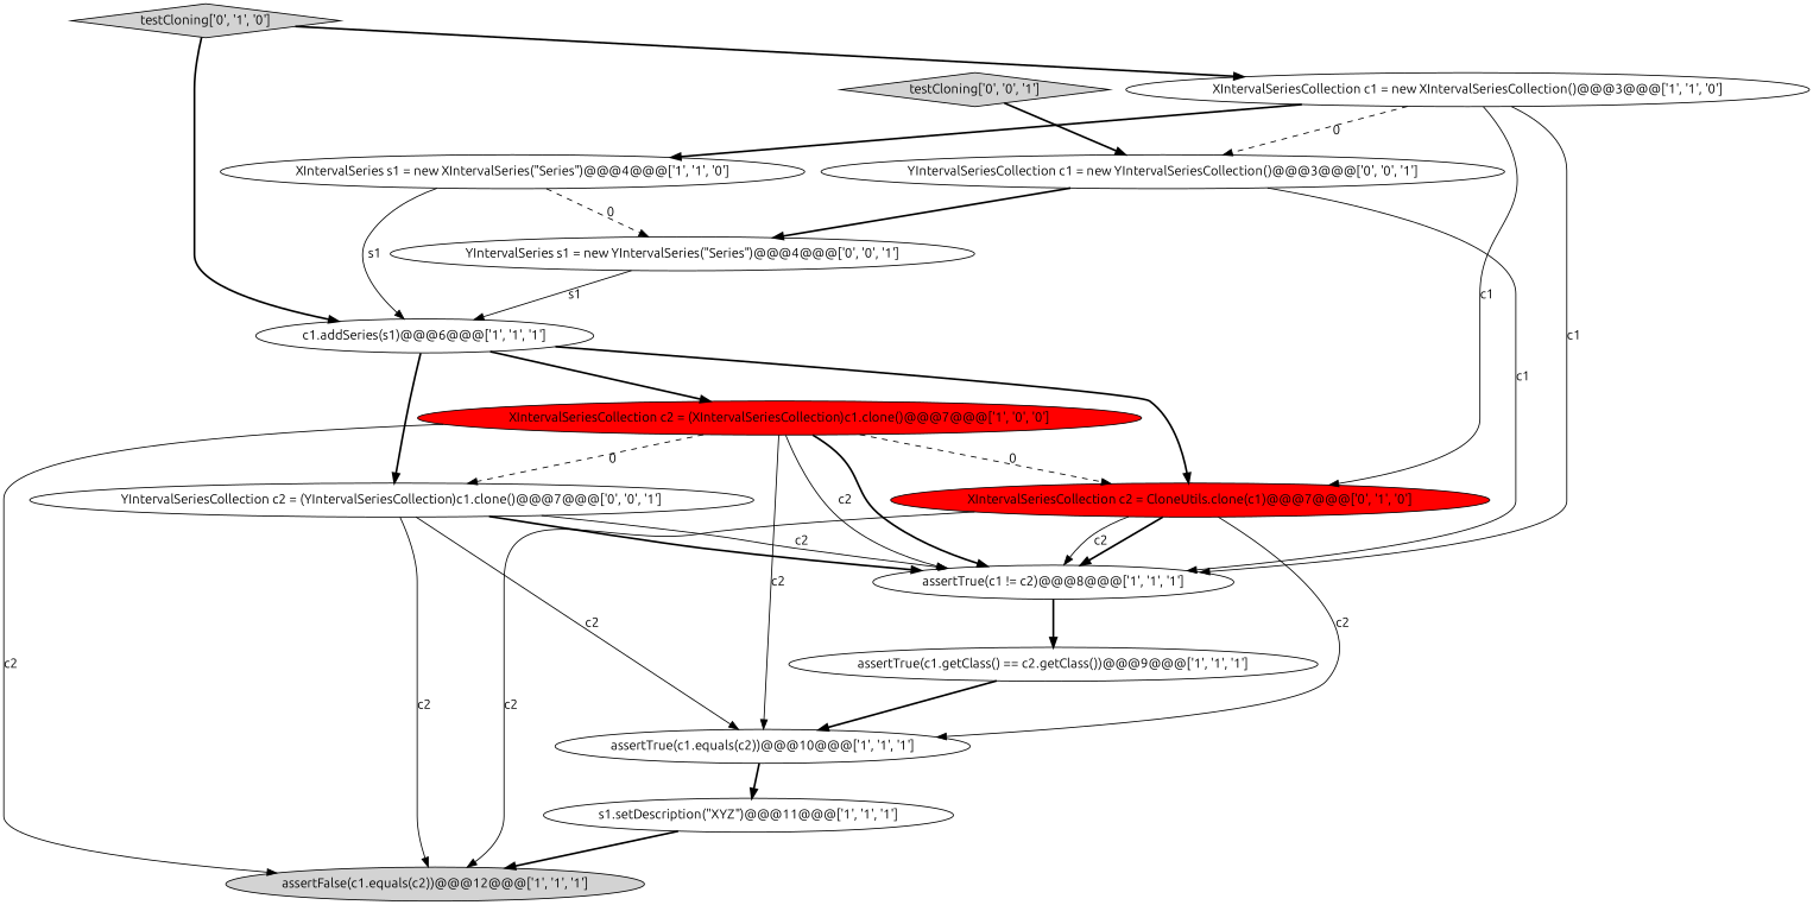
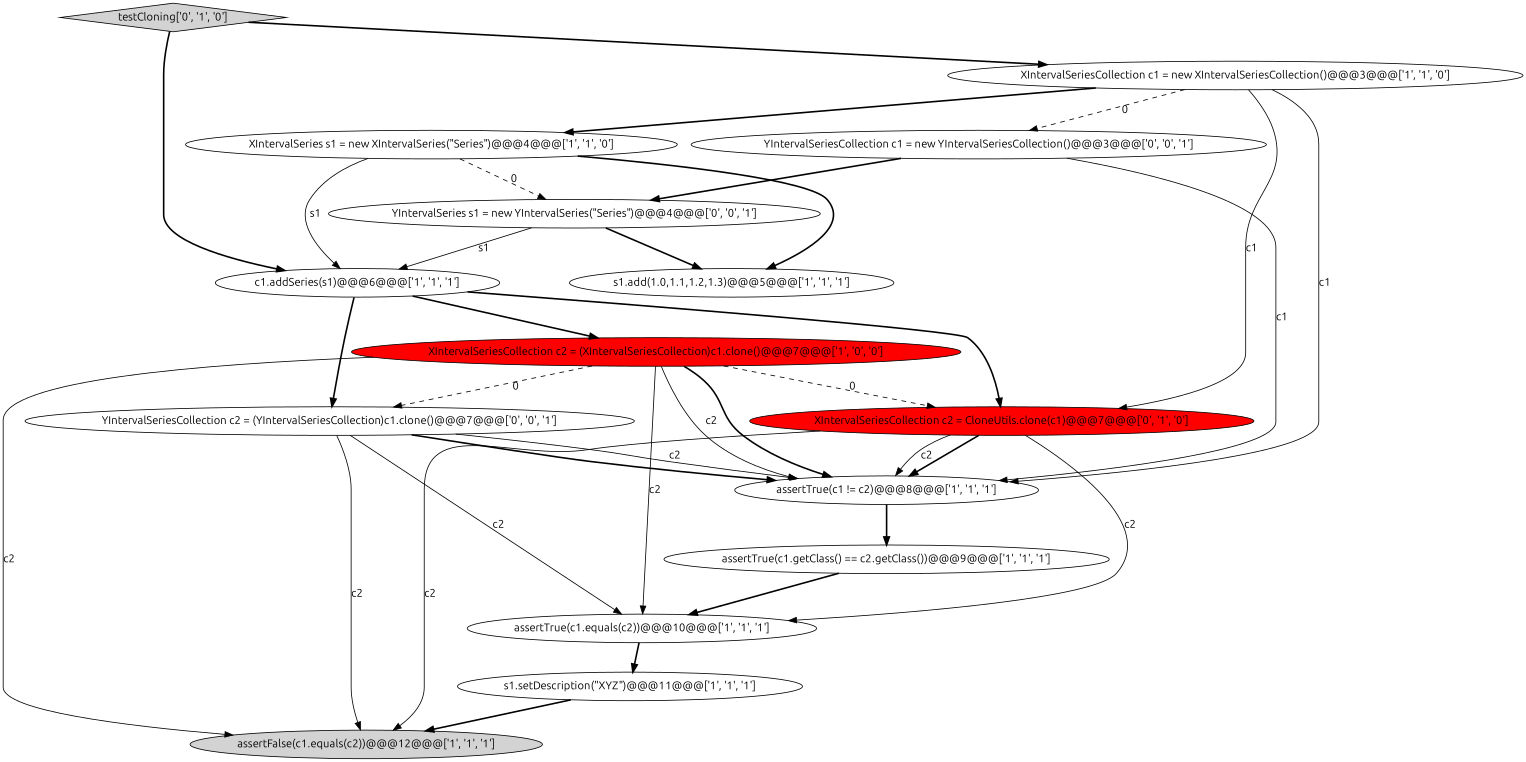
  digraph {
    fontname=Ubuntu
    node [fillcolor=white fontname=Ubuntu shape=ellipse style=filled]
    edge [fontname=Ubuntu style=bold]
    n1 [label="assertTrue(c1.getClass() == c2.getClass())@@@9@@@['1', '1', '1']"]
    n2 [label="assertTrue(c1.equals(c2))@@@10@@@['1', '1', '1']"]
    n3 [label="s1.setDescription(\"XYZ\")@@@11@@@['1', '1', '1']"]
    n4 [fillcolor=lightgray label="assertFalse(c1.equals(c2))@@@12@@@['1', '1', '1']"]
    n5 [label="YIntervalSeriesCollection c2 = (YIntervalSeriesCollection)c1.clone()@@@7@@@['0', '0', '1']"]
    n6 [label="assertTrue(c1 != c2)@@@8@@@['1', '1', '1']"]
    n7 [fillcolor=red label="XIntervalSeriesCollection c2 = (XIntervalSeriesCollection)c1.clone()@@@7@@@['1', '0', '0']"]
    n8 [fillcolor=red label="XIntervalSeriesCollection c2 = CloneUtils.clone(c1)@@@7@@@['0', '1', '0']"]
+   n9 [label="s1.add(1.0,1.1,1.2,1.3)@@@5@@@['1', '1', '1']"]
    n10 [label="c1.addSeries(s1)@@@6@@@['1', '1', '1']"]
-   n11 [fillcolor=lightgray label="testCloning['0', '0', '1']" shape=diamond]
    n12 [label="YIntervalSeriesCollection c1 = new YIntervalSeriesCollection()@@@3@@@['0', '0', '1']"]
    n13 [label="YIntervalSeries s1 = new YIntervalSeries(\"Series\")@@@4@@@['0', '0', '1']"]
    n14 [label="XIntervalSeriesCollection c1 = new XIntervalSeriesCollection()@@@3@@@['1', '1', '0']"]
    n15 [label="XIntervalSeries s1 = new XIntervalSeries(\"Series\")@@@4@@@['1', '1', '0']"]
    n16 [fillcolor=lightgray label="testCloning['0', '1', '0']" shape=diamond]
    n1 -> n2
    n2 -> n3
    n3 -> n4
    n5 -> n2 [label=c2 style=solid]
    n5 -> n4 [label=c2 style=solid]
    n5 -> n6 [label=c2 style=solid]
    n5 -> n6
    n6 -> n1
    n7 -> n2 [label=c2 style=solid]
    n7 -> n4 [label=c2 style=solid]
    n7 -> n5 [label=0 style=dashed]
    n7 -> n6
    n7 -> n6 [label=c2 style=solid]
    n7 -> n8 [label=0 style=dashed]
    n8 -> n2 [label=c2 style=solid]
    n8 -> n4 [label=c2 style=solid]
    n8 -> n6
    n8 -> n6 [label=c2 style=solid]
    n10 -> n5
    n10 -> n7
    n10 -> n8
-   n11 -> n12
    n12 -> n6 [label=c1 style=solid]
    n12 -> n13
+   n13 -> n9
    n13 -> n10 [label=s1 style=solid]
    n14 -> n6 [label=c1 style=solid]
    n14 -> n8 [label=c1 style=solid]
    n14 -> n12 [label=0 style=dashed]
    n14 -> n15
+   n15 -> n9
    n15 -> n10 [label=s1 style=solid]
    n15 -> n13 [label=0 style=dashed]
    n16 -> n10
    n16 -> n14
  }
